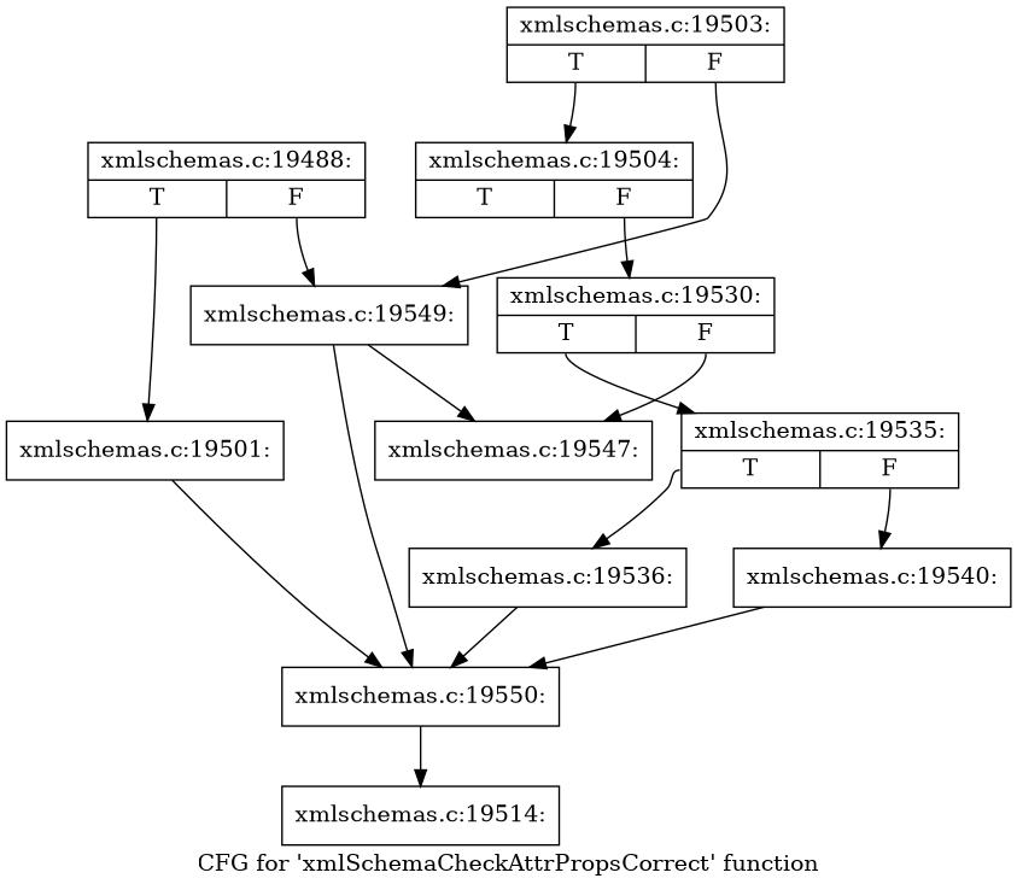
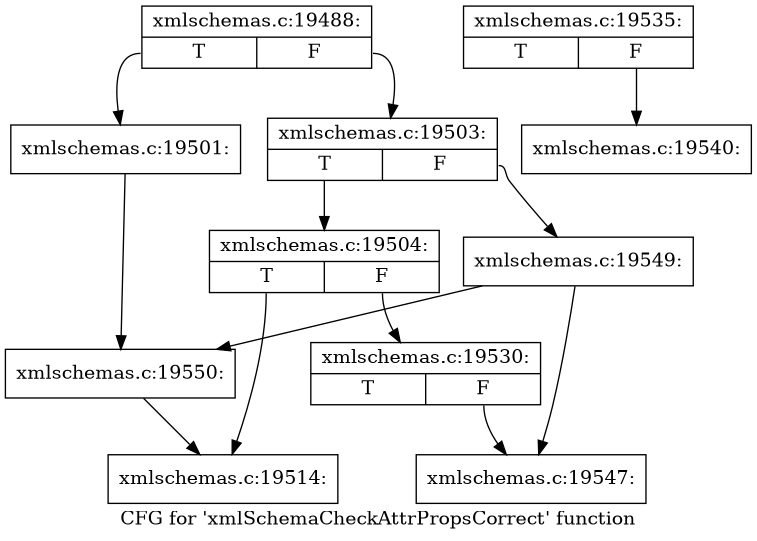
  digraph {
    label="CFG for 'xmlSchemaCheckAttrPropsCorrect' function"
    node [shape=record]
    n1 [label="{xmlschemas.c:19488:|{<s0>T|<s1>F}}"]
    n2 [label="{xmlschemas.c:19501:}"]
    n3 [label="{xmlschemas.c:19503:|{<s0>T|<s1>F}}"]
    n4 [label="{xmlschemas.c:19550:}"]
    n5 [label="{xmlschemas.c:19504:|{<s0>T|<s1>F}}"]
    n6 [label="{xmlschemas.c:19549:}"]
    n7 [label="{xmlschemas.c:19514:}"]
    n8 [label="{xmlschemas.c:19530:|{<s0>T|<s1>F}}"]
    n9 [label="{xmlschemas.c:19547:}"]
    n10 [label="{xmlschemas.c:19535:|{<s0>T|<s1>F}}"]
-   n11 [label="{xmlschemas.c:19536:}"]
    n12 [label="{xmlschemas.c:19540:}"]
    n1 -> n2 [tailport=s0]
-   n1 -> n6 [tailport=s1]
+   n1 -> n3 [tailport=s1]
    n2 -> n4
    n3 -> n5 [tailport=s0]
    n3 -> n6 [tailport=s1]
    n4 -> n7
+   n5 -> n7 [tailport=s0]
    n5 -> n8 [tailport=s1]
    n6 -> n4
    n6 -> n9
    n8 -> n9 [tailport=s1]
-   n8 -> n10 [tailport=s0]
-   n10 -> n11 [tailport=s0]
    n10 -> n12 [tailport=s1]
-   n11 -> n4
-   n12 -> n4
  }
